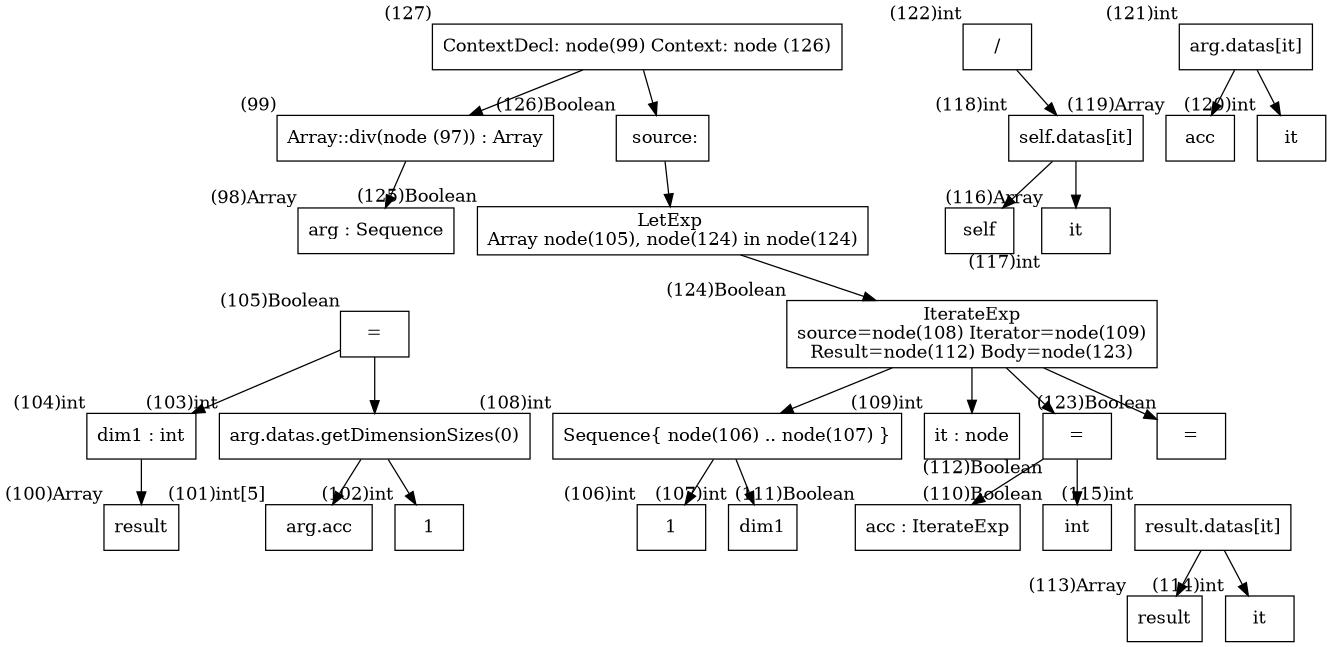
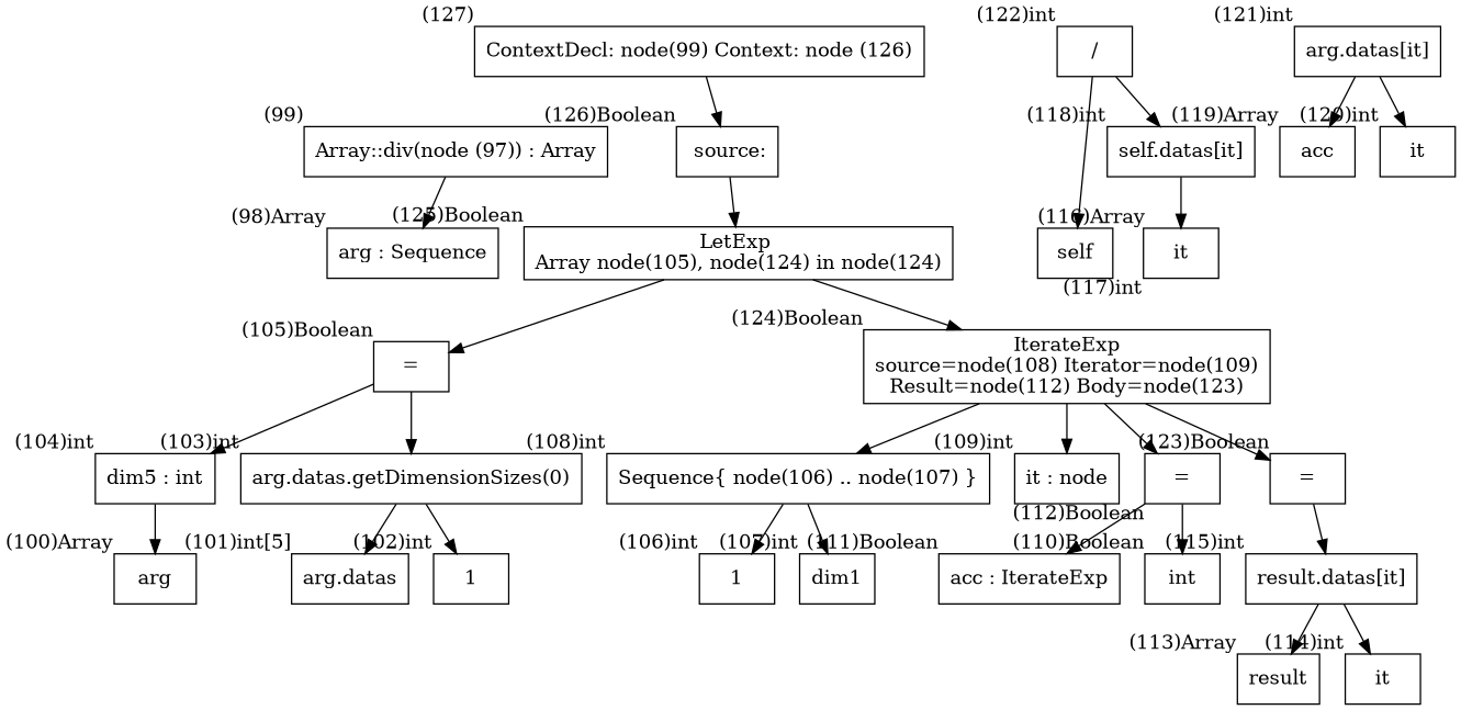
  digraph {
    node [shape=box]
    n1 [label="ContextDecl: node(99) Context: node (126)" xlabel="(127)"]
    n2 [label="Array::div(node (97)) : Array" xlabel="(99)"]
    n3 [label=" source:" xlabel="(126)Boolean"]
    n4 [label="arg : Sequence" xlabel="(98)Array"]
    n5 [label="LetExp \nArray node(105), node(124) in node(124)" xlabel="(125)Boolean"]
    n6 [label="=" xlabel="(105)Boolean"]
    n7 [label="IterateExp\nsource=node(108) Iterator=node(109)\nResult=node(112) Body=node(123)" xlabel="(124)Boolean"]
-   n8 [label="dim1 : int" xlabel="(104)int"]
+   n8 [label="dim5 : int" xlabel="(104)int"]
    n9 [label="arg.datas.getDimensionSizes(0)" xlabel="(103)int"]
    n10 [label="Sequence{ node(106) .. node(107) }" xlabel="(108)int"]
    n11 [label="it : node" xlabel="(109)int"]
    n12 [label="=" xlabel="(112)Boolean"]
    n13 [label="=" xlabel="(123)Boolean"]
-   n14 [label=result xlabel="(100)Array"]
-   n15 [label="arg.acc" xlabel="(101)int[5]"]
+   n14 [label=arg xlabel="(100)Array"]
+   n15 [label="arg.datas" xlabel="(101)int[5]"]
    n16 [label=1 xlabel="(102)int"]
    n17 [label=1 xlabel="(106)int"]
    n18 [label=dim1 xlabel="(107)int"]
    n19 [label="acc : IterateExp" xlabel="(111)Boolean"]
    n20 [label=int xlabel="(110)Boolean"]
    n21 [label="result.datas[it]" xlabel="(115)int"]
    n22 [label=result xlabel="(113)Array"]
    n23 [label=it xlabel="(114)int"]
    n24 [label="/" xlabel="(122)int"]
    n25 [label="self.datas[it]" xlabel="(118)int"]
    n26 [label=self xlabel="(116)Array"]
    n27 [label=it xlabel="(117)int"]
    n28 [label="arg.datas[it]" xlabel="(121)int"]
    n29 [label=acc xlabel="(119)Array"]
    n30 [label=it xlabel="(120)int"]
-   n1 -> n2
    n1 -> n3
    n2 -> n4
    n3 -> n5
+   n5 -> n6
    n5 -> n7
    n6 -> n8
    n6 -> n9
    n7 -> n10
    n7 -> n11
    n7 -> n12
    n7 -> n13
    n8 -> n14
    n9 -> n15
    n9 -> n16
    n10 -> n17
    n10 -> n18
    n12 -> n19
    n12 -> n20
+   n13 -> n21
    n21 -> n22
    n21 -> n23
    n24 -> n25
-   n25 -> n26
+   n24 -> n26
    n25 -> n27
    n28 -> n29
    n28 -> n30
  }
